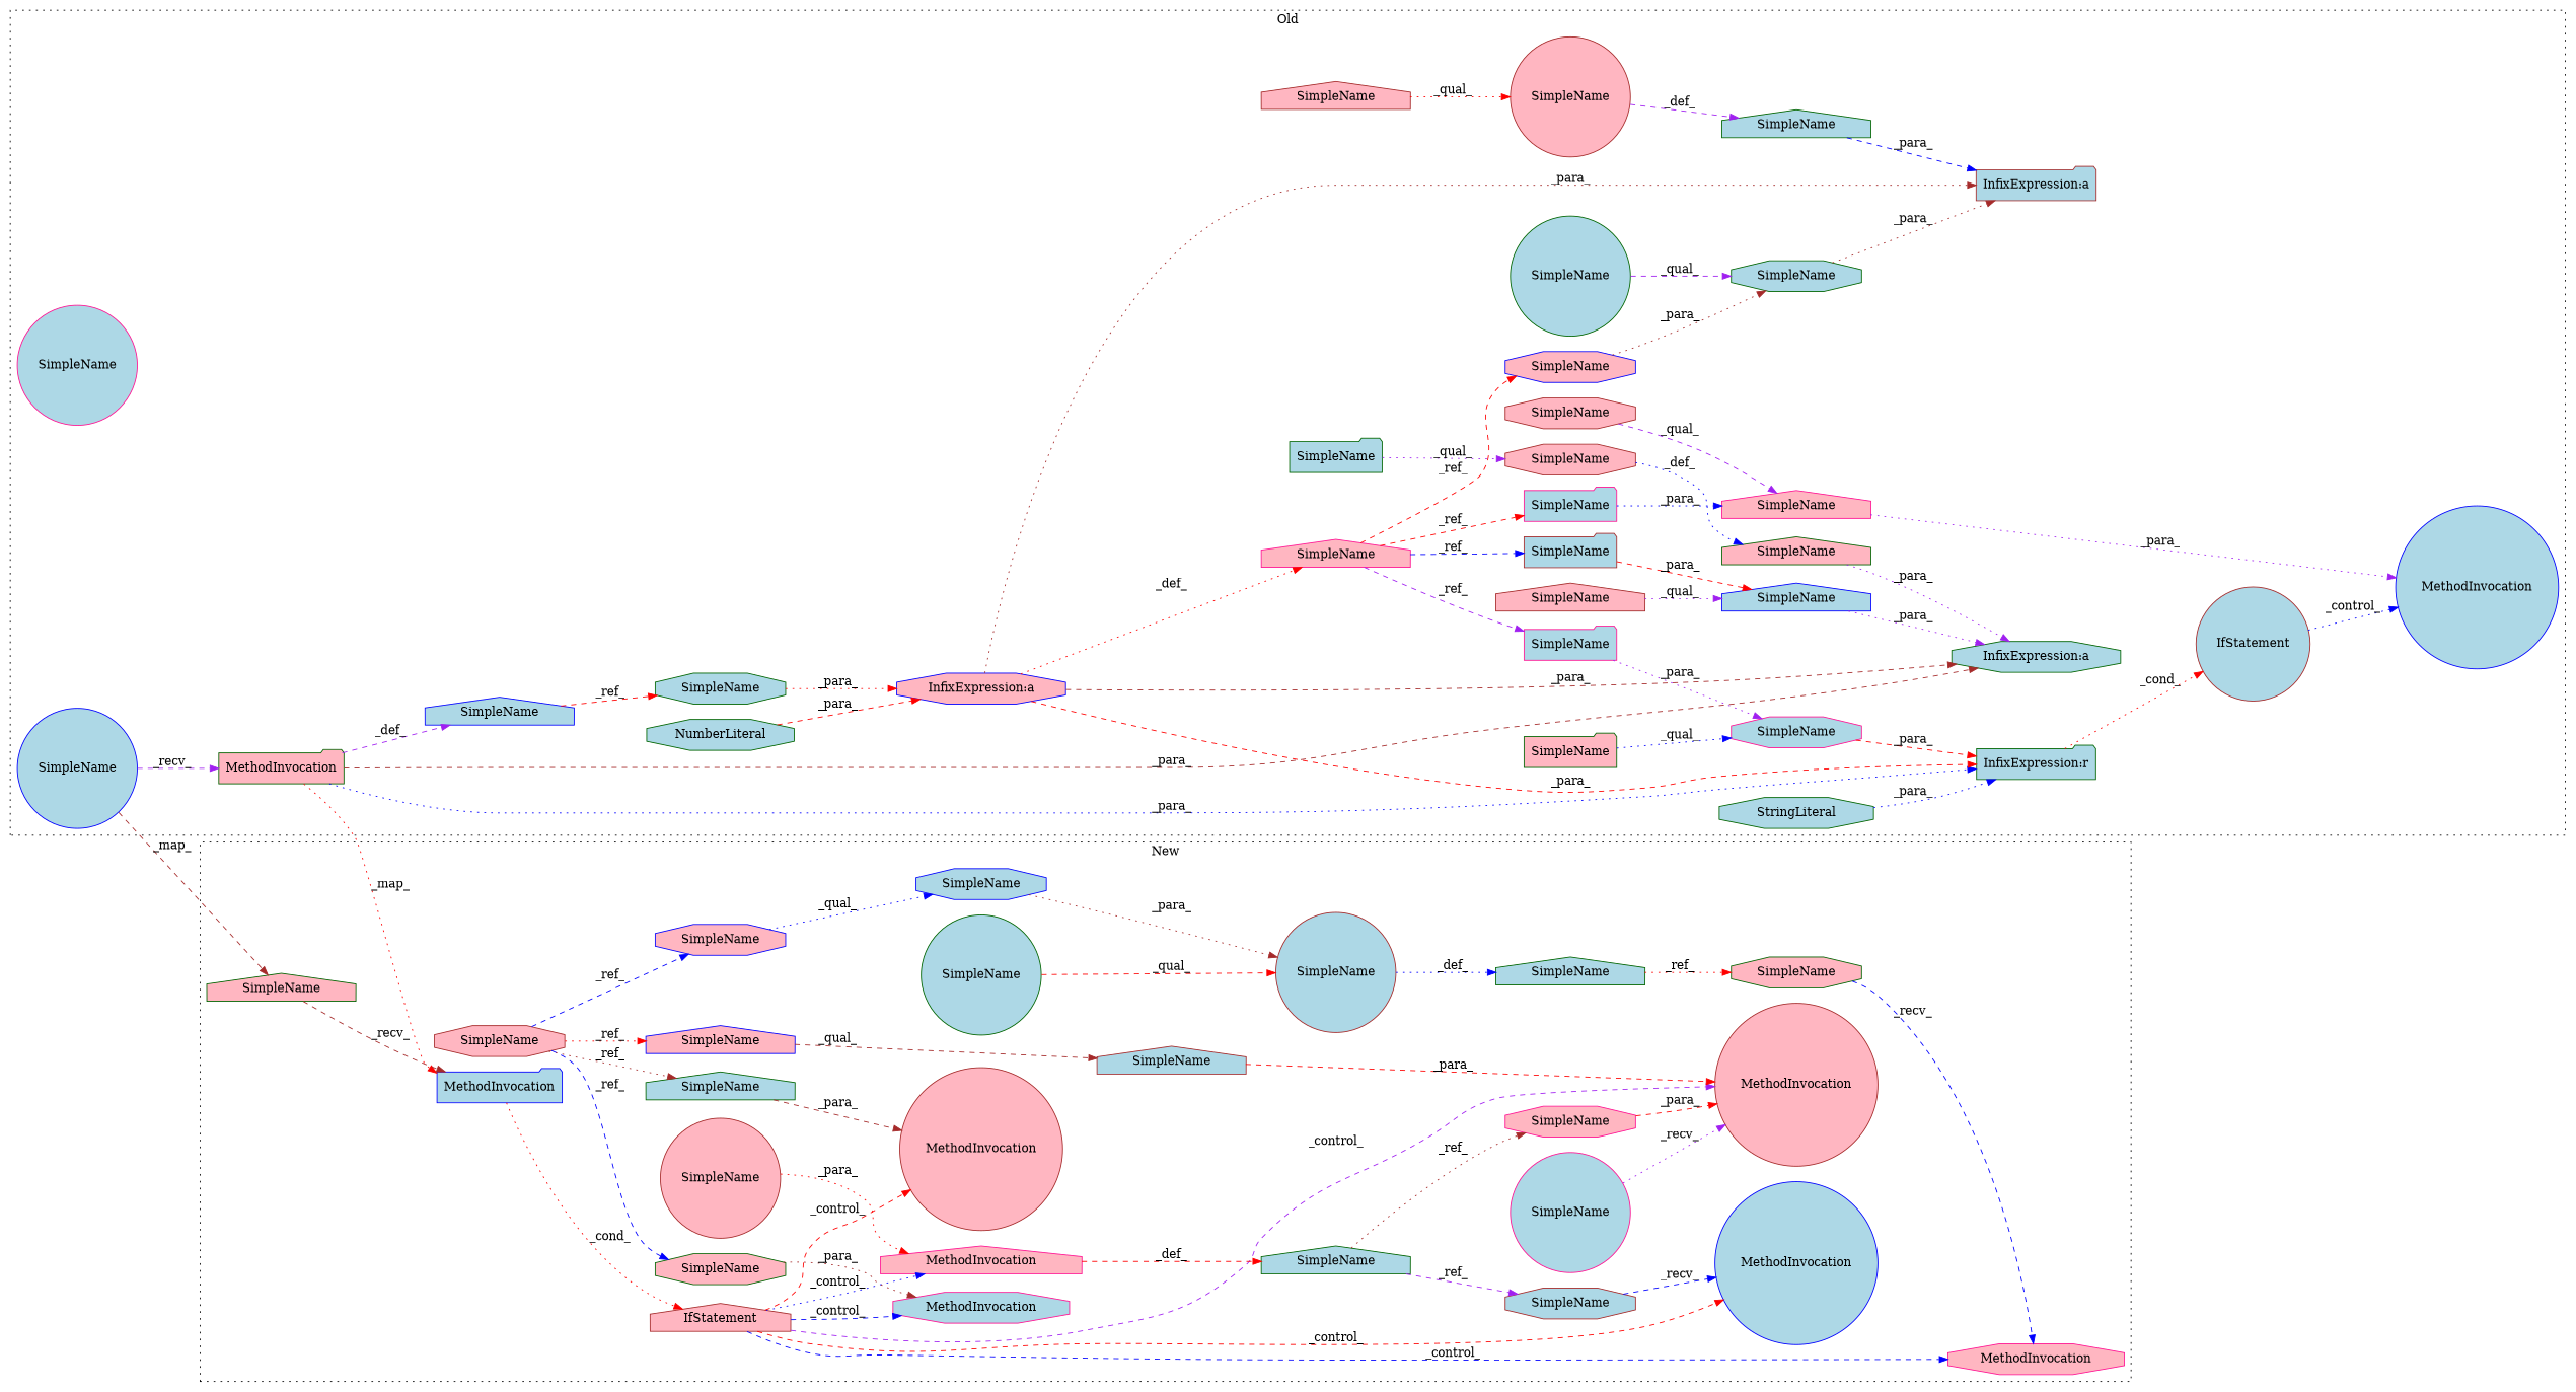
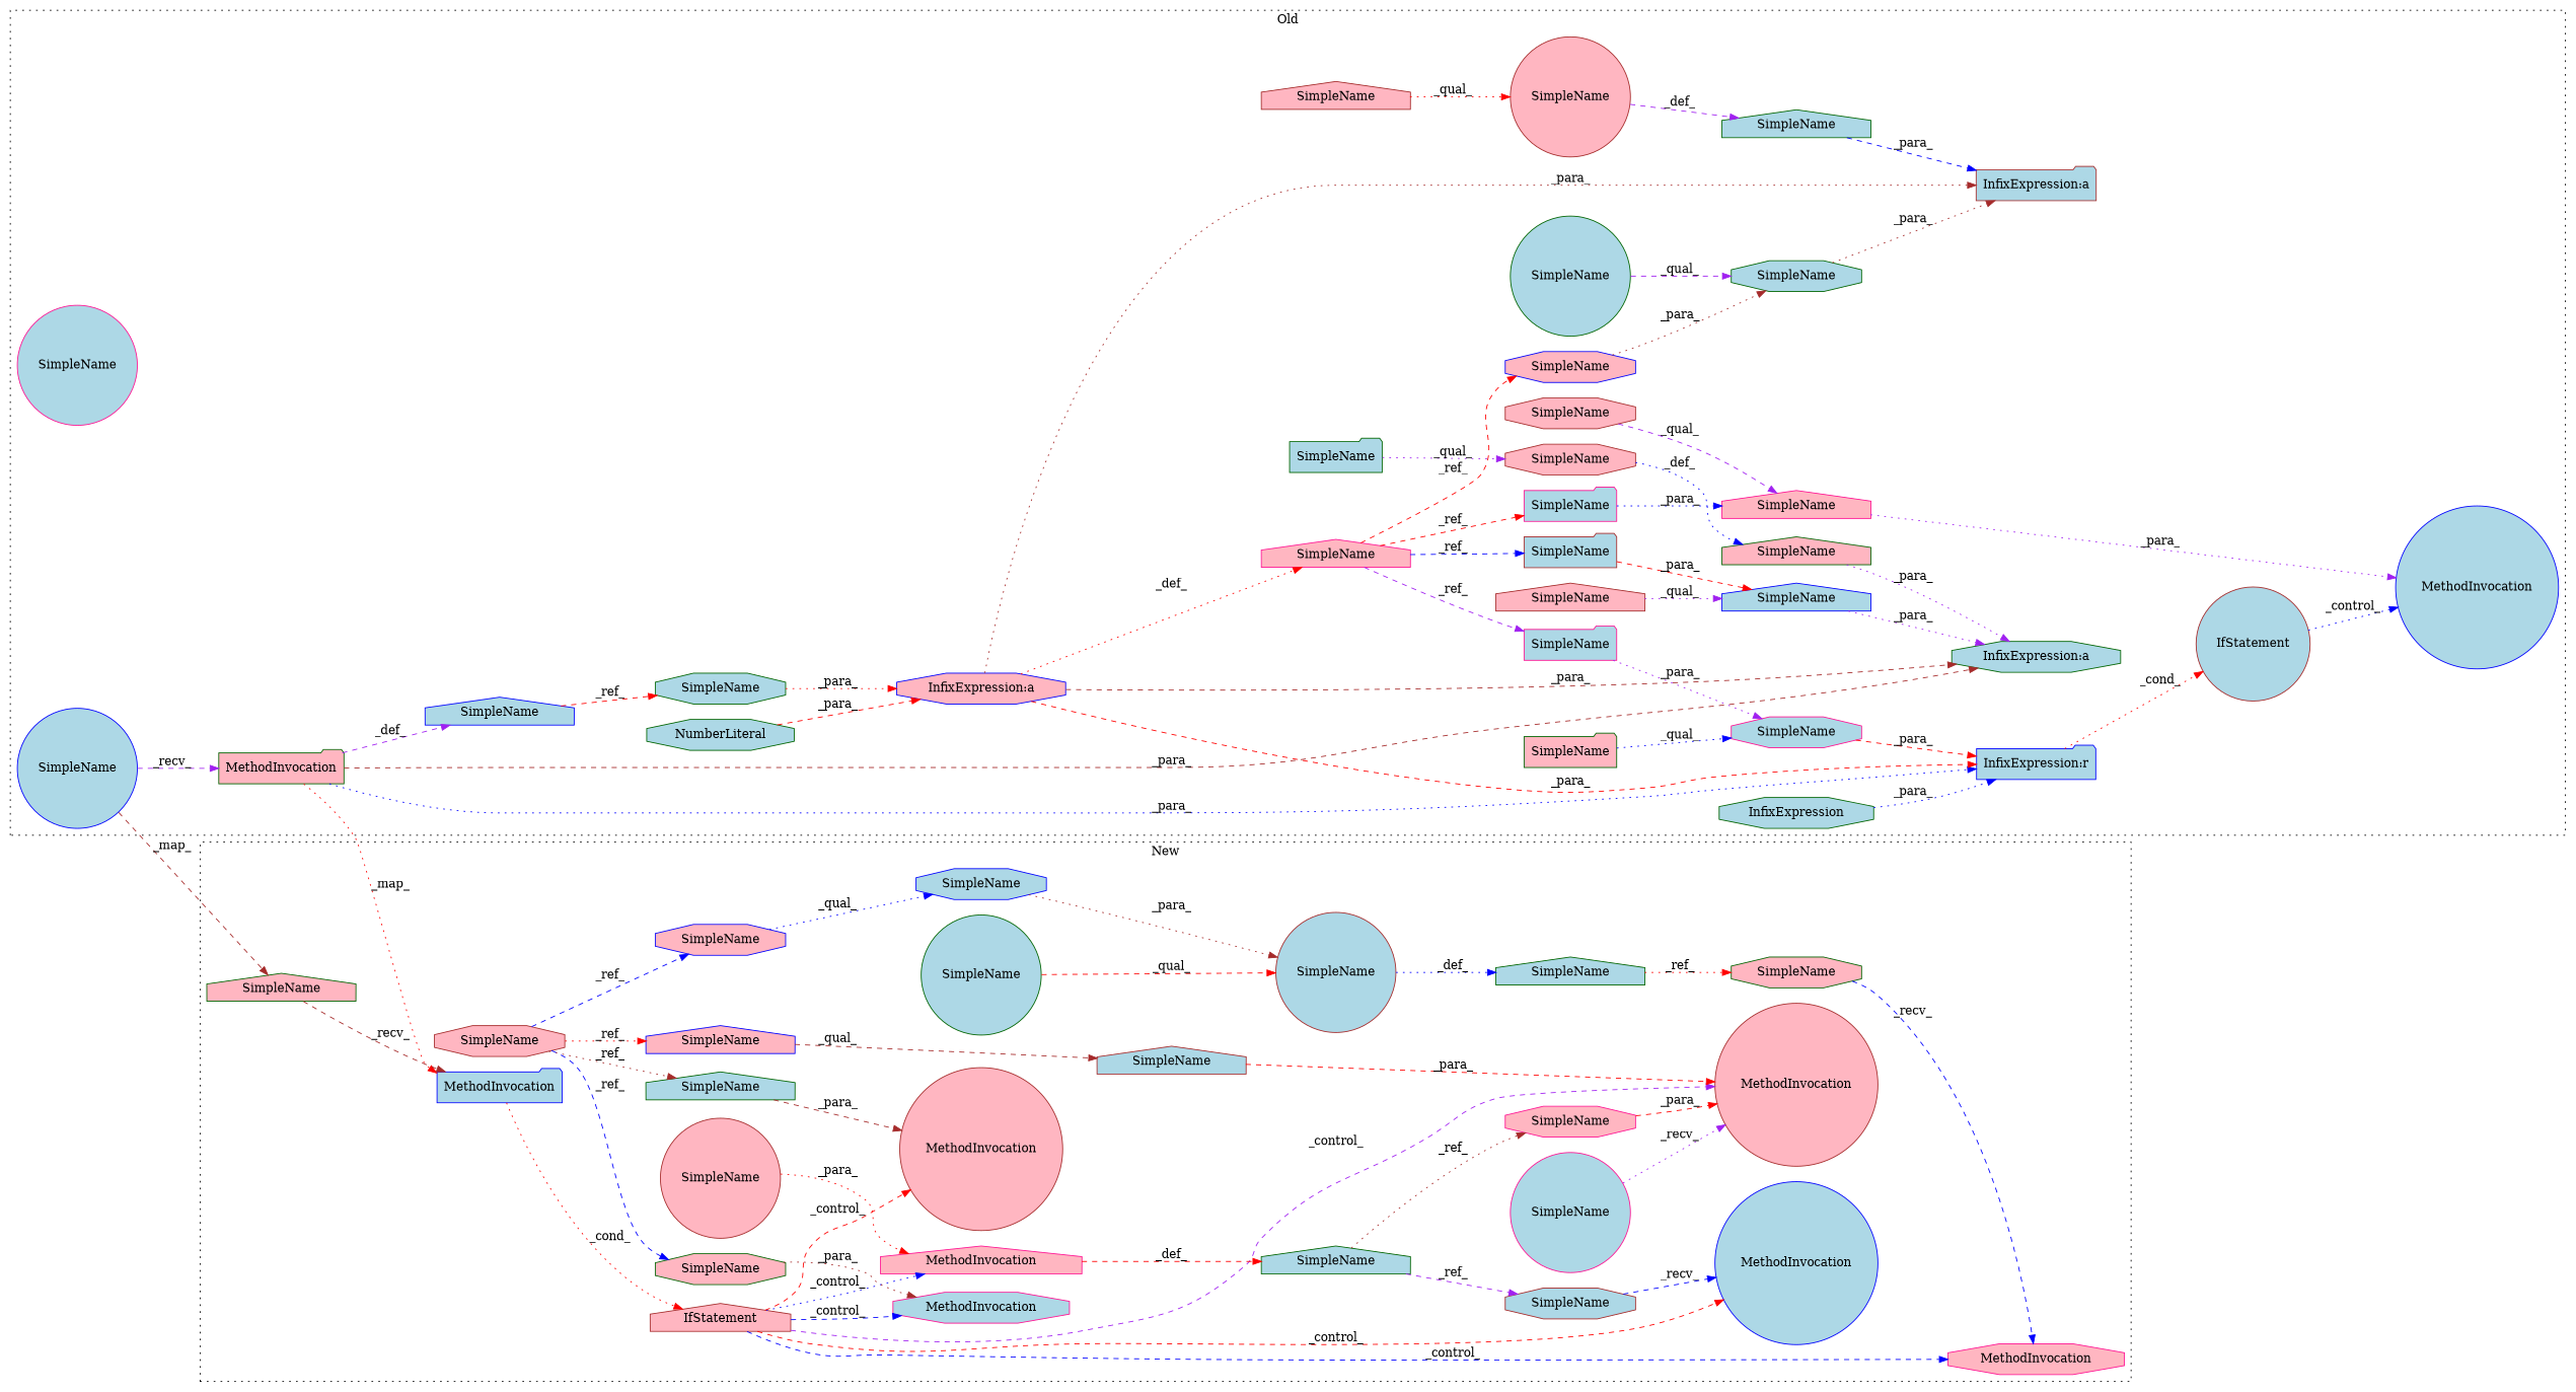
  digraph {
    rankdir=LR
    node [a=42 color=darkgreen fillcolor=lightblue l=6 s=3383 shape=octagon style=filled]
    edge [color=red style=dashed]
    n1 [a=25 color=brown l="4,15" label=IfStatement s="3086,3120" shape=circle]
    n2 [a=32 fillcolor=lightpink l="8,1" label=MethodInvocation s="2969,2993" shape=folder]
    n3 [a=32 color=blue l="3203,1" label=MethodInvocation s="-1,3231" shape=circle]
    n4 [a=34 l=1 label=NumberLiteral s=3038]
    n5 [fillcolor=lightpink l=9 label=SimpleName s=3362 shape=house]
    n6 [color=deeppink fillcolor=lightpink l="17,1" label=SimpleName s="3202,3230" shape=house]
    n7 [l="10,1" label=SimpleName s="3261,3282"]
    n8 [l=8 label=SimpleName s=3027]
    n9 [color=deeppink l="10,1" label=SimpleName s="3090,3111"]
    n10 [l=9 label=SimpleName s=3261 shape=circle]
    n11 [color=brown fillcolor=lightpink l=16 label=SimpleName s=3202]
    n12 [l=9 label=SimpleName s=3284 shape=house]
    n13 [color=deeppink l=11 label=SimpleName s=3100 shape=folder]
    n14 [color=blue l=8 label=SimpleName s=2950 shape=house]
    n15 [color=brown fillcolor=lightpink l=20 label=SimpleName]
    n16 [color=deeppink l=7 label=SimpleName s=2961 shape=circle]
    n17 [color=deeppink l=11 label=SimpleName s=3219 shape=folder]
    n18 [color=brown fillcolor=lightpink l=20 label=SimpleName s=3305 shape=circle]
    n19 [color=blue l="10,1" label=SimpleName s="3339,3360" shape=house]
    n20 [color=brown fillcolor=lightpink l=9 label=SimpleName s=3339 shape=house]
    n21 [color=blue fillcolor=lightpink l=11 label=SimpleName s=3271]
    n22 [label=SimpleName shape=folder]
    n23 [color=brown fillcolor=lightpink label=SimpleName s=3305 shape=house]
    n24 [color=deeppink fillcolor=lightpink l=11 label=SimpleName s=3012 shape=house]
    n25 [color=blue l=7 label=SimpleName s=2961 shape=circle]
    n26 [fillcolor=lightpink l=9 label=SimpleName s=3090 shape=folder]
    n27 [color=brown l=11 label=SimpleName s=3349 shape=folder]
-   n28 [a=45 l=4 label=StringLiteral s=3116]
+   n28 [a=45 l=4 label=InfixExpression s=3116]
    n29 [a=27 color=brown l=-22 label="InfixExpression:a" s=3283 shape=folder]
    n30 [a=27 color=blue fillcolor=lightpink l=3 label="InfixExpression:a" s=3035]
    n31 [a=27 l=-22 label="InfixExpression:a" s=3361]
-   n32 [a=27 l=4 label="InfixExpression:r" s=3112 shape=folder]
+   n32 [a=27 color=blue l=4 label="InfixExpression:r" s=3112 shape=folder]
    n33 [a=25 color=brown fillcolor=lightpink l="4,14" label=IfStatement s="2969,3018" shape=house]
    n34 [a=32 color=deeppink fillcolor=lightpink l="3313,1" label=MethodInvocation s="-1,3326" shape=house]
    n35 [a=32 color=blue l="12,1" label=MethodInvocation s="2989,3017" shape=folder]
    n36 [a=32 color=brown fillcolor=lightpink l="10,1" label=MethodInvocation s="3182,3198" shape=circle]
    n37 [a=32 color=blue l=41 label=MethodInvocation s=3427 shape=circle]
    n38 [a=32 color=brown fillcolor=lightpink l="4,1" label=MethodInvocation s="3361,3395" shape=circle]
    n39 [a=32 color=deeppink fillcolor=lightpink l=41 label=MethodInvocation s=3140]
    n40 [a=32 color=deeppink l="10,1" label=MethodInvocation s="3469,3485"]
    n41 [label=SimpleName s=3192 shape=house]
    n42 [color=blue l=16 label=SimpleName s=3092]
    n43 [l=15 label=SimpleName s=3076 shape=circle]
    n44 [fillcolor=lightpink label=SimpleName s=3479]
    n45 [color=brown fillcolor=lightpink label=SimpleName s=2930]
    n46 [fillcolor=lightpink l=12 label=SimpleName s=3127]
    n47 [color=deeppink l=15 label=SimpleName s=3345 shape=circle]
    n48 [color=brown l=16 label=SimpleName s=3365 shape=house]
    n49 [color=deeppink fillcolor=lightpink l=12 label=SimpleName]
    n50 [color=brown l="16,1" label=SimpleName s="3076,3108" shape=circle]
    n51 [l=12 label=SimpleName s=3273 shape=house]
    n52 [fillcolor=lightpink l=15 label=SimpleName s=2973 shape=house]
    n53 [color=brown fillcolor=lightpink l=14 label=SimpleName s=3312 shape=circle]
    n54 [color=blue fillcolor=lightpink label=SimpleName s=3365 shape=house]
    n55 [l=12 label=SimpleName s=3061 shape=house]
    n56 [color=blue fillcolor=lightpink label=SimpleName s=3092]
    n57 [color=brown l=12 label=SimpleName s=3414]
    subgraph cluster_1 {
      label=Old
      style=dotted
      n1
      n2
      n3
      n4
      n5
      n6
      n7
      n8
      n9
      n10
      n11
      n12
      n13
      n14
      n15
      n16
      n17
      n18
      n19
      n20
      n21
      n22
      n23
      n24
      n25
      n26
      n27
      n28
      n29
      n30
      n31
      n32
    }
    subgraph cluster_2 {
      label=New
      style=dotted
      n33
      n34
      n35
      n36
      n37
      n38
      n39
      n40
      n41
      n42
      n43
      n44
      n45
      n46
      n47
      n48
      n49
      n50
      n51
      n52
      n53
      n54
      n55
      n56
      n57
    }
    n1 -> n3 [color=blue label=_control_ style=dotted]
    n2 -> n14 [color=purple label=_def_]
    n2 -> n31 [color=brown label=_para_]
    n2 -> n32 [color=blue label=_para_ style=dotted]
    n2 -> n35 [label=_map_ style=dotted]
    n4 -> n30 [label=_para_]
    n5 -> n31 [color=purple label=_para_ style=dotted]
    n6 -> n3 [color=purple label=_para_ style=dotted]
    n7 -> n29 [color=brown label=_para_ style=dotted]
    n8 -> n30 [label=_para_ style=dotted]
    n9 -> n32 [label=_para_]
    n10 -> n7 [color=purple label=_qual_]
    n11 -> n6 [color=purple label=_qual_]
    n12 -> n29 [color=blue label=_para_]
    n13 -> n9 [color=purple label=_para_ style=dotted]
    n14 -> n8 [label=_ref_]
    n15 -> n5 [color=blue label=_def_ style=dotted]
    n17 -> n6 [color=blue label=_para_ style=dotted]
    n18 -> n12 [color=purple label=_def_]
    n19 -> n31 [color=purple label=_para_ style=dotted]
    n20 -> n19 [color=purple label=_qual_ style=dotted]
    n21 -> n7 [color=brown label=_para_ style=dotted]
    n22 -> n15 [color=purple label=_qual_ style=dotted]
    n23 -> n18 [label=_qual_ style=dotted]
    n24 -> n13 [color=purple label=_ref_]
    n24 -> n17 [label=_ref_]
    n24 -> n21 [label=_ref_]
    n24 -> n27 [color=blue label=_ref_]
    n25 -> n2 [color=purple label=_recv_]
    n25 -> n52 [color=brown label=_map_]
    n26 -> n9 [color=blue label=_qual_ style=dotted]
    n27 -> n19 [label=_para_]
    n28 -> n32 [color=blue label=_para_ style=dotted]
    n30 -> n24 [label=_def_ style=dotted]
    n30 -> n29 [color=brown label=_para_ style=dotted]
    n30 -> n31 [color=brown label=_para_]
    n30 -> n32 [label=_para_]
    n32 -> n1 [label=_cond_ style=dotted]
    n33 -> n34 [color=blue label=_control_ style=dotted]
    n33 -> n36 [label=_control_]
    n33 -> n37 [label=_control_]
    n33 -> n38 [color=purple label=_control_]
    n33 -> n39 [color=blue label=_control_]
    n33 -> n40 [color=blue label=_control_]
    n34 -> n51 [label=_def_]
    n35 -> n33 [label=_cond_ style=dotted]
    n41 -> n36 [color=brown label=_para_]
    n42 -> n50 [color=brown label=_para_ style=dotted]
    n43 -> n50 [label=_qual_]
    n44 -> n40 [color=brown label=_para_ style=dotted]
    n45 -> n41 [color=brown label=_ref_ style=dotted]
    n45 -> n44 [color=blue label=_ref_]
    n45 -> n54 [label=_ref_ style=dotted]
    n45 -> n56 [color=blue label=_ref_]
    n46 -> n39 [color=blue label=_recv_]
    n47 -> n38 [color=purple label=_recv_ style=dotted]
    n48 -> n38 [label=_para_]
    n49 -> n38 [label=_para_]
    n50 -> n55 [color=blue label=_def_ style=dotted]
    n51 -> n49 [color=brown label=_ref_ style=dotted]
    n51 -> n57 [color=purple label=_ref_]
    n52 -> n35 [color=brown label=_recv_]
    n53 -> n34 [label=_para_ style=dotted]
    n54 -> n48 [color=brown label=_qual_]
    n55 -> n46 [label=_ref_ style=dotted]
    n56 -> n42 [color=blue label=_qual_ style=dotted]
    n57 -> n37 [color=blue label=_recv_]
  }
